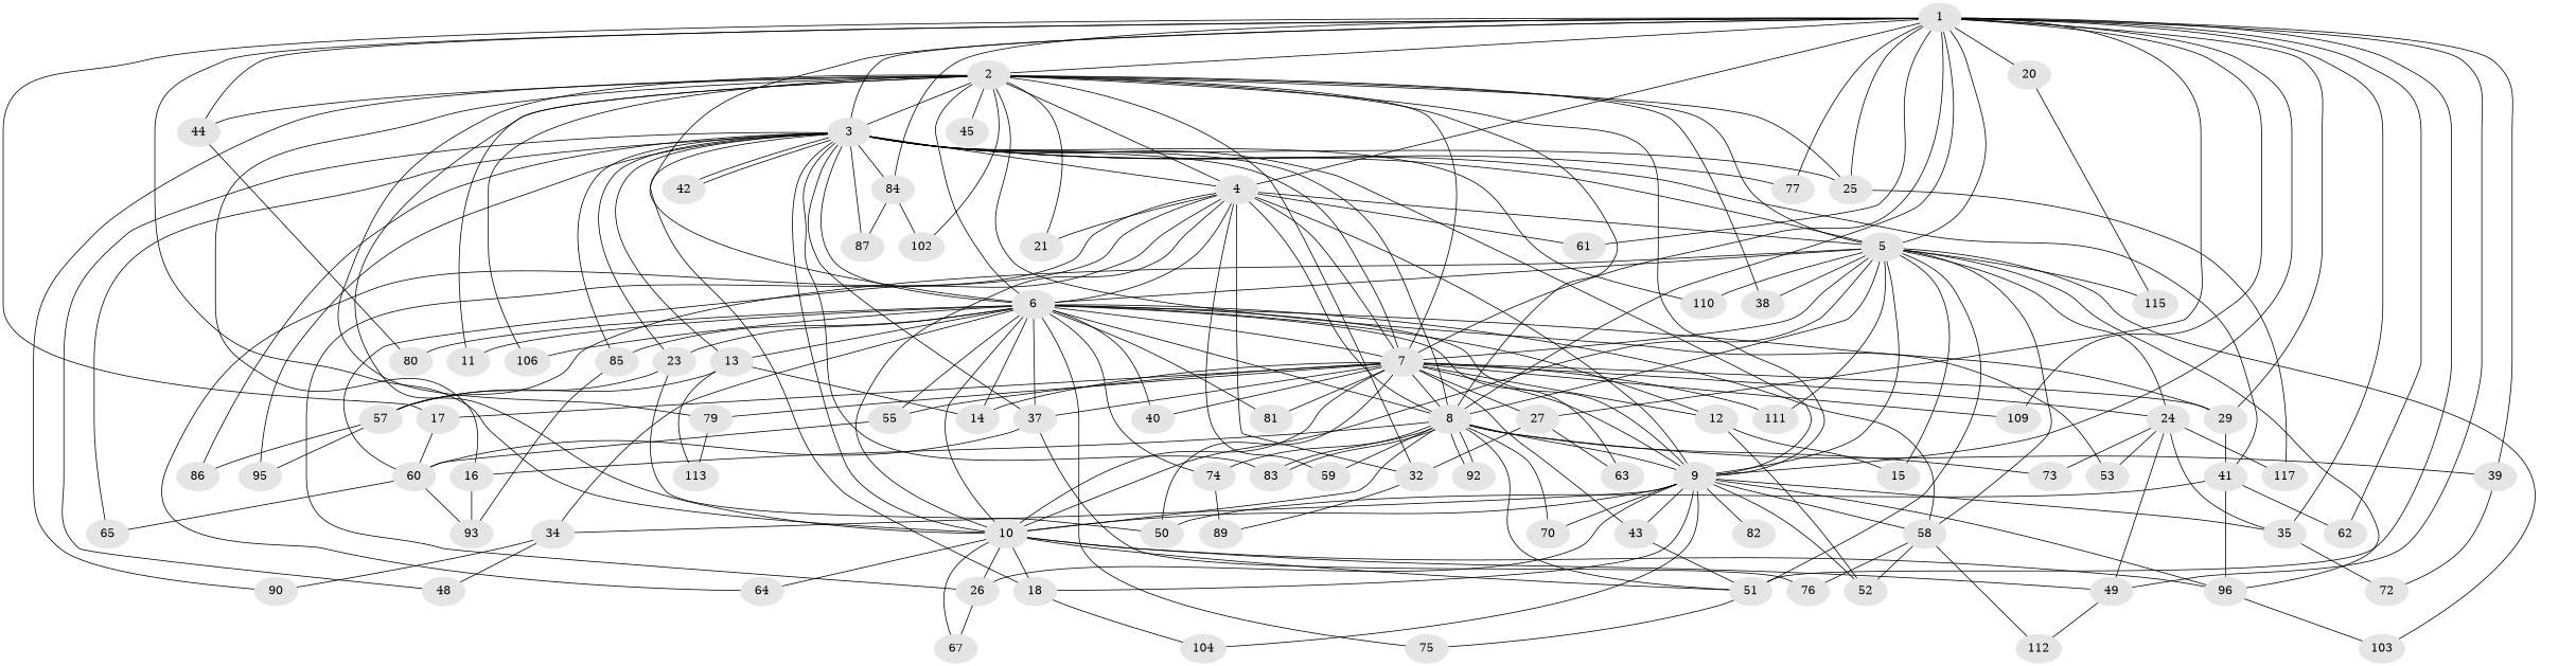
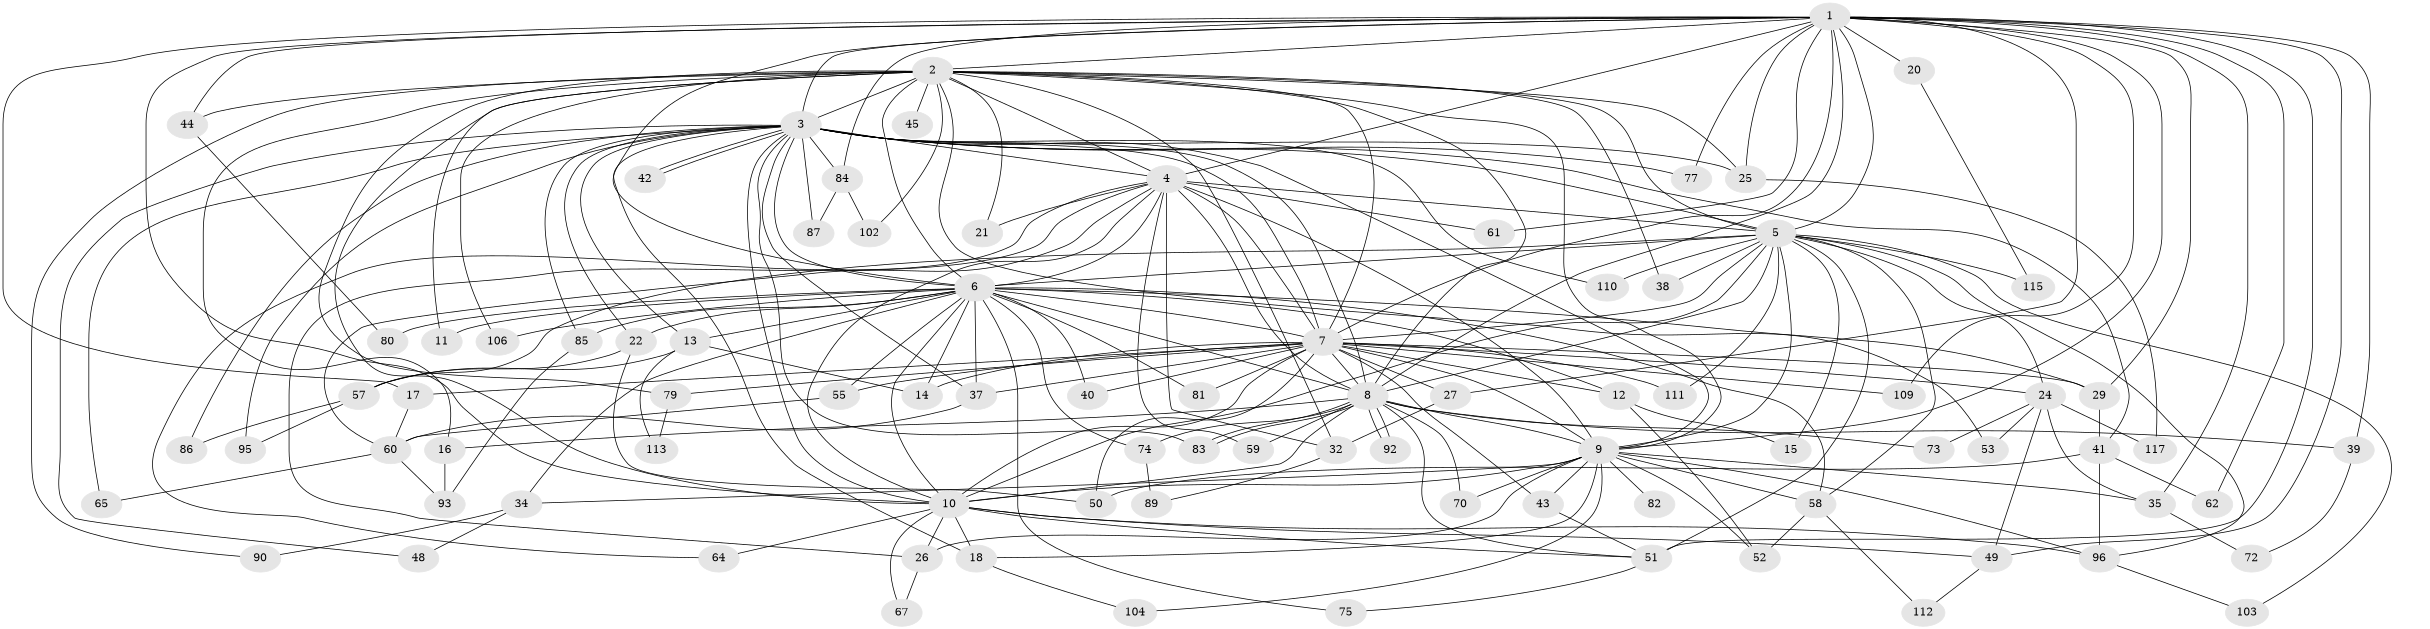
  graph {
    node [color=gray90 style=filled]
    1 [super="+19"]
    2 [super="+33"]
    3 [super="+69"]
    4 [super="+54"]
    5 [super="+97"]
    6 [super="+30"]
    7 [super="+56"]
    8 [super="+100"]
    9 [super="+31"]
    10 [super="+22"]
    17
    20
    25 [super="+46"]
    27
    29 [super="+36"]
    35 [super="+58"]
    39
    n18 [label=44]
    49
    51 [super="+91"]
    61 [super="+105"]
    62
    77
    84
    109
    11
    16 [super="+98"]
    21
    32 [super="+68"]
    38
    45
    53
    79
    90
    102
    106
    13
    18
-   23
+   23 [label=22]
    37 [super="+66"]
    41 [super="+114"]
    42
    48
    65
    83 [super="+101"]
    85
    86
    87
    95
    110
    26 [super="+44"]
    59
    60 [super="+99"]
    64
    15
    24 [super="+94"]
    n57 [label=58 super="+107"]
    57 [super="+88"]
    96 [super="+116"]
    103
    111
    115
    12
    14 [super="+71"]
    34
    40
    55 [super="+108"]
-   63
    74
    75
    80
    81
    43
    50 [super="+118"]
    70
    73
    92
    52 [super="+78"]
    82
    104
    67
    117
    72
    112
    93
    89
    113
-   76
    1 -- 2
    1 -- 3
    1 -- 4
    1 -- 5
    1 -- 6
    1 -- 7
    1 -- 8
    1 -- 9
    1 -- 10
    1 -- 17
    1 -- 20 [weight=2]
    1 -- 25
    1 -- 27
    1 -- 29
    1 -- 35
    1 -- 39
    1 -- n18
    1 -- 49
    1 -- 51
    1 -- 61 [weight=2]
    1 -- 62
    1 -- 77
    1 -- 84
    1 -- 109
    2 -- 3 [weight=2]
    2 -- 4
    2 -- 5
    2 -- 6 [weight=2]
    2 -- 7
    2 -- 8
    2 -- 9
    2 -- 10
    2 -- 25
    2 -- n18
    2 -- 11
    2 -- 16
    2 -- 21
    2 -- 32
    2 -- 38
    2 -- 45
    2 -- 53
    2 -- 79
    2 -- 90
    2 -- 102
    2 -- 106
    3 -- 4
    3 -- 5
    3 -- 6
    3 -- 7 [weight=2]
    3 -- 8
    3 -- 9
    3 -- 10
    3 -- 25
    3 -- 77
    3 -- 84
    3 -- 13
    3 -- 18
    3 -- 23
    3 -- 37
    3 -- 41
    3 -- 42
    3 -- 42
    3 -- 48
    3 -- 65
    3 -- 83
    3 -- 85
    3 -- 86
    3 -- 87
    3 -- 95
    3 -- 110
    4 -- 5
    4 -- 6
    4 -- 7
    4 -- 8
    4 -- 9 [weight=2]
    4 -- 10
    4 -- 61
    4 -- 21
    4 -- 32
    4 -- 26
    4 -- 59
    4 -- 60
    4 -- 64
    5 -- 6
    5 -- 7
    5 -- 8
    5 -- 9
    5 -- 10
    5 -- 51
    5 -- 38
    5 -- 110
    5 -- 15
    5 -- 24
    5 -- n57
    5 -- 57
    5 -- 96
    5 -- 103
    5 -- 111
    5 -- 115
    6 -- 7
    6 -- 8
-   6 -- 9
    6 -- 10
    6 -- 29
    6 -- 11
    6 -- 106
    6 -- 13
    6 -- 23
    6 -- 37
    6 -- 85
    6 -- n57
    6 -- 12
    6 -- 14
    6 -- 34
    6 -- 40
    6 -- 55
-   6 -- 63
    6 -- 74
    6 -- 75
    6 -- 80
    6 -- 81
    7 -- 8
    7 -- 9
    7 -- 10
    7 -- 17
    7 -- 27
    7 -- 29
    7 -- 109
    7 -- 79
    7 -- 37
    7 -- 24
    7 -- 111
    7 -- 12
    7 -- 14
    7 -- 40
    7 -- 55
    7 -- 81
    7 -- 43
    7 -- 50
    8 -- 9
    8 -- 10
    8 -- 39
    8 -- 51
    8 -- 16
    8 -- 83
    8 -- 83
    8 -- 59
    8 -- 74
    8 -- 70
    8 -- 73
    8 -- 92
    8 -- 92
    9 -- 10
    9 -- 35
    9 -- 18
    9 -- 26
    9 -- n57
    9 -- 96
    9 -- 34
    9 -- 43
    9 -- 70
    9 -- 52
    9 -- 82 [weight=2]
    9 -- 104
    10 -- 49
    10 -- 51
    10 -- 18
    10 -- 26
    10 -- 64
    10 -- 96
    10 -- 67
    17 -- 60
    20 -- 115
    25 -- 117
    27 -- 32
-   27 -- 63
    29 -- 41
    35 -- 72
    39 -- 72
    n18 -- 80
    49 -- 112
    51 -- 75
    84 -- 102
    84 -- 87
    16 -- 93
    32 -- 89
    79 -- 113
    13 -- 57
    13 -- 14
    13 -- 113
    18 -- 104
    23 -- 57
    23 -- 50 [weight=2]
    37 -- 60
-   37 -- 76
    41 -- 62
    41 -- 96
    41 -- 50
    85 -- 93
    26 -- 67
    60 -- 65
    60 -- 93
    24 -- 35
    24 -- 49
    24 -- 53
    24 -- 73
    24 -- 117
    n57 -- 52
    n57 -- 112
-   n57 -- 76
    57 -- 86
    57 -- 95
    96 -- 103
    12 -- 15
    12 -- 52
    34 -- 90
    34 -- 48
    55 -- 60
    74 -- 89
    43 -- 51
  }
